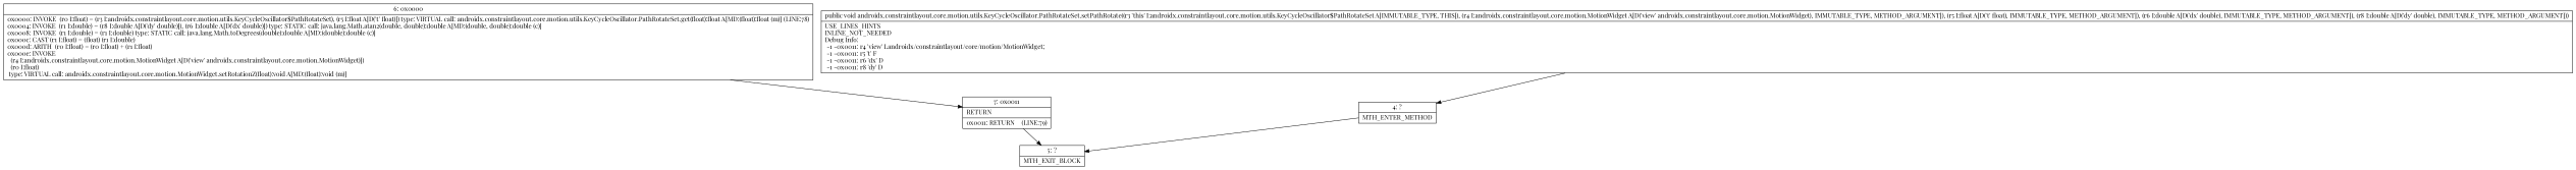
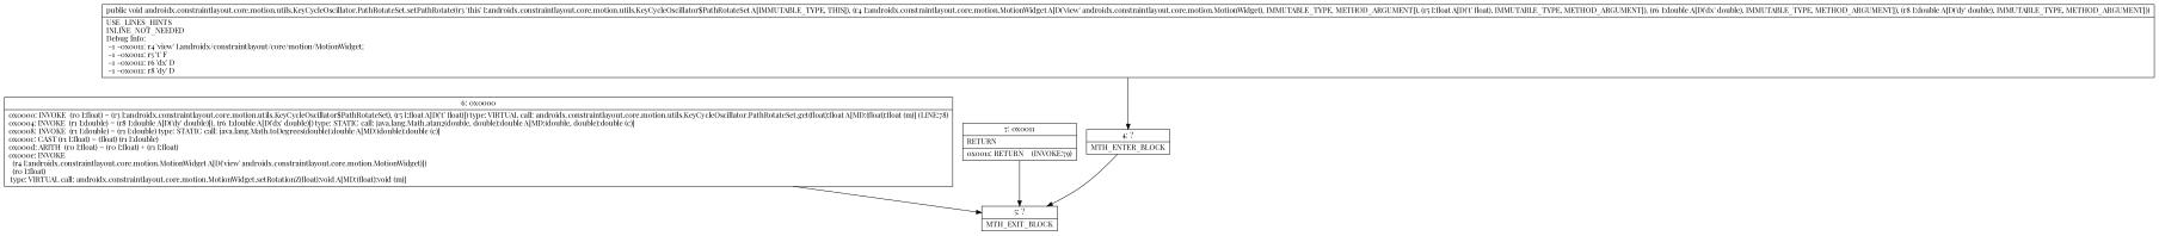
  digraph {
    fontname="Playfair Display"
    node [fontname="Playfair Display" shape=record]
    edge [fontname="Playfair Display"]
-   n1 [label="{4\:\ ?|MTH_ENTER_METHOD\l}"]
+   n1 [label="{4\:\ ?|MTH_ENTER_BLOCK\l}"]
    n2 [label="{5\:\ ?|MTH_EXIT_BLOCK\l}"]
    n3 [label="{6\:\ 0x0000|0x0000: INVOKE  (r0 I:float) = (r3 I:androidx.constraintlayout.core.motion.utils.KeyCycleOscillator$PathRotateSet), (r5 I:float A[D('t' float)]) type: VIRTUAL call: androidx.constraintlayout.core.motion.utils.KeyCycleOscillator.PathRotateSet.get(float):float A[MD:(float):float (m)] (LINE:78)\l0x0004: INVOKE  (r1 I:double) = (r8 I:double A[D('dy' double)]), (r6 I:double A[D('dx' double)]) type: STATIC call: java.lang.Math.atan2(double, double):double A[MD:(double, double):double (c)]\l0x0008: INVOKE  (r1 I:double) = (r1 I:double) type: STATIC call: java.lang.Math.toDegrees(double):double A[MD:(double):double (c)]\l0x000c: CAST (r1 I:float) = (float) (r1 I:double) \l0x000d: ARITH  (r0 I:float) = (r0 I:float) + (r1 I:float) \l0x000e: INVOKE  \l  (r4 I:androidx.constraintlayout.core.motion.MotionWidget A[D('view' androidx.constraintlayout.core.motion.MotionWidget)])\l  (r0 I:float)\l type: VIRTUAL call: androidx.constraintlayout.core.motion.MotionWidget.setRotationZ(float):void A[MD:(float):void (m)]\l}"]
-   n4 [label="{7\:\ 0x0011|RETURN\l|0x0011: RETURN    (LINE:79)\l}"]
+   n4 [label="{7\:\ 0x0011|RETURN\l|0x0011: RETURN    (INVOKE:79)\l}"]
    n5 [label="{public void androidx.constraintlayout.core.motion.utils.KeyCycleOscillator.PathRotateSet.setPathRotate((r3 'this' I:androidx.constraintlayout.core.motion.utils.KeyCycleOscillator$PathRotateSet A[IMMUTABLE_TYPE, THIS]), (r4 I:androidx.constraintlayout.core.motion.MotionWidget A[D('view' androidx.constraintlayout.core.motion.MotionWidget), IMMUTABLE_TYPE, METHOD_ARGUMENT]), (r5 I:float A[D('t' float), IMMUTABLE_TYPE, METHOD_ARGUMENT]), (r6 I:double A[D('dx' double), IMMUTABLE_TYPE, METHOD_ARGUMENT]), (r8 I:double A[D('dy' double), IMMUTABLE_TYPE, METHOD_ARGUMENT]))  | USE_LINES_HINTS\lINLINE_NOT_NEEDED\lDebug Info:\l  \-1 \-0x0011: r4 'view' Landroidx\/constraintlayout\/core\/motion\/MotionWidget;\l  \-1 \-0x0011: r5 't' F\l  \-1 \-0x0011: r6 'dx' D\l  \-1 \-0x0011: r8 'dy' D\l}"]
    n1 -> n2
-   n3 -> n4
+   n3 -> n2
    n4 -> n2
    n5 -> n1
  }
